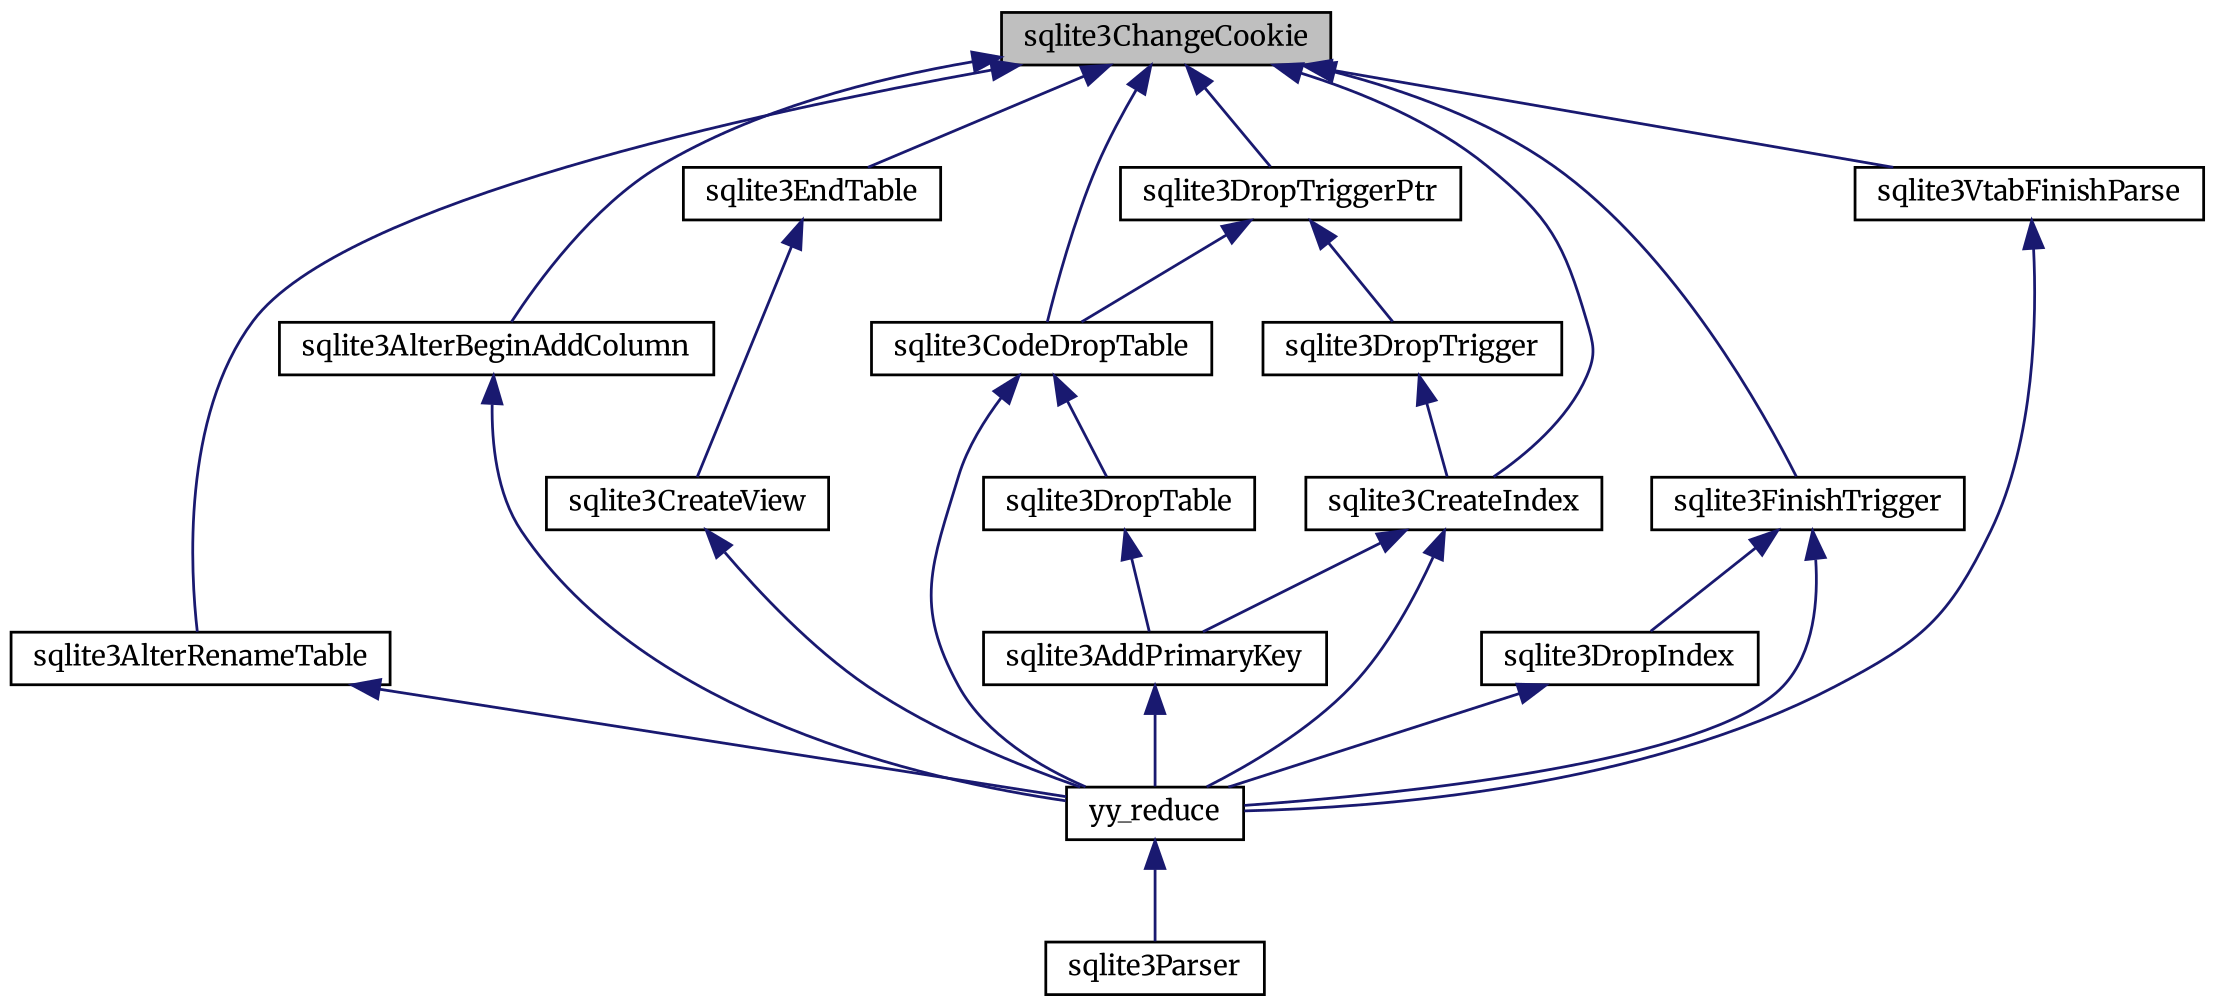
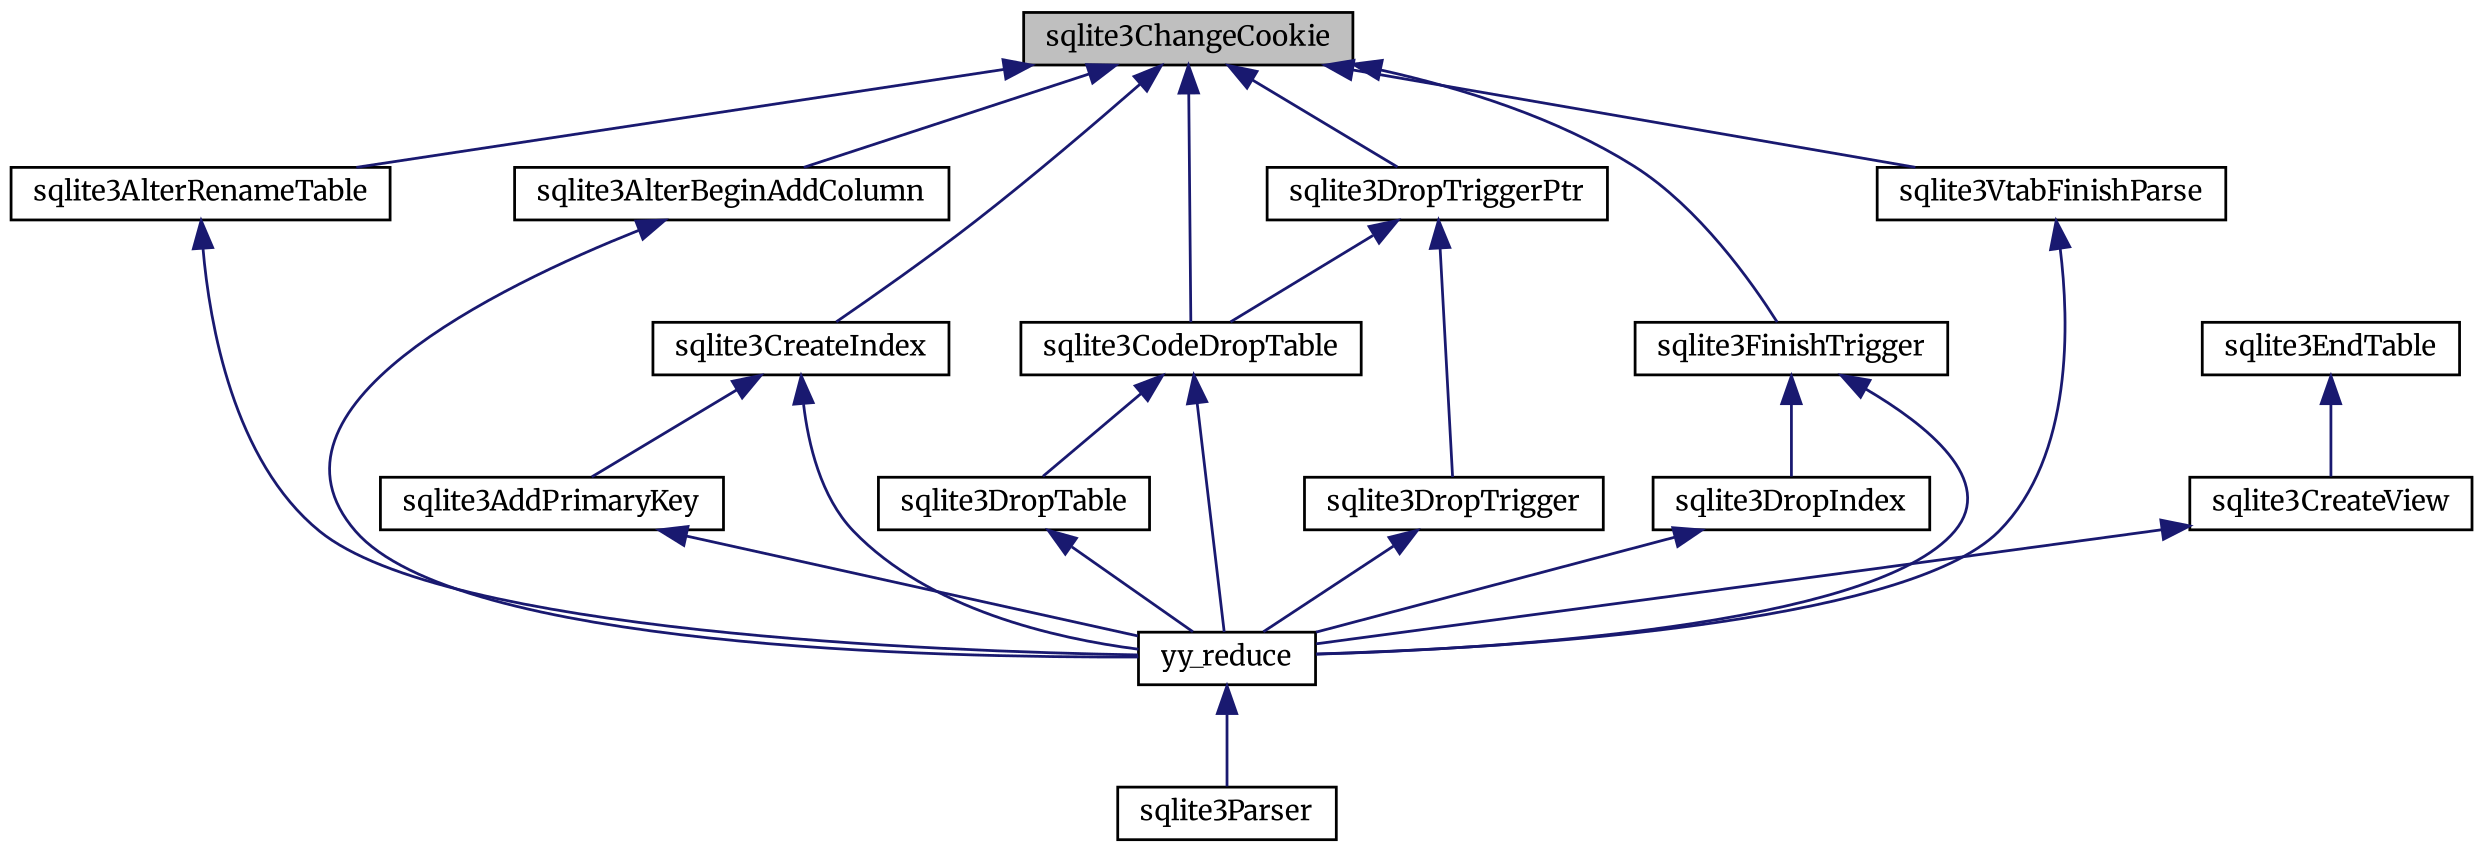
  digraph {
    fontname=Merriweather
    rankdir=TB
    node [color=black fillcolor=white fontname=Merriweather fontsize=10 shape=record style=filled]
    edge [color=midnightblue dir=back fontname=Merriweather fontsize=10 labelfontname=FreeSans labelfontsize=10 style=solid]
    n1 [fillcolor=grey75 fontcolor=black height=0.2 label=sqlite3ChangeCookie width=0.4]
    n2 [height=0.2 label=sqlite3AlterRenameTable width=0.4]
    n3 [height=0.2 label=sqlite3AlterBeginAddColumn width=0.4]
    n4 [height=0.2 label=sqlite3EndTable width=0.4]
    n5 [height=0.2 label=sqlite3CodeDropTable width=0.4]
    n6 [height=0.2 label=sqlite3CreateIndex width=0.4]
    n7 [height=0.2 label=sqlite3FinishTrigger width=0.4]
    n8 [height=0.2 label=sqlite3DropTriggerPtr width=0.4]
    n9 [height=0.2 label=sqlite3VtabFinishParse width=0.4]
    n10 [height=0.2 label=yy_reduce width=0.4]
    n11 [height=0.2 label=sqlite3CreateView width=0.4]
    n12 [height=0.2 label=sqlite3DropTable width=0.4]
    n13 [height=0.2 label=sqlite3AddPrimaryKey width=0.4]
    n14 [height=0.2 label=sqlite3DropIndex width=0.4]
    n15 [height=0.2 label=sqlite3DropTrigger width=0.4]
    n16 [height=0.2 label=sqlite3Parser width=0.4]
    n1 -> n2
    n1 -> n3
-   n1 -> n4
    n1 -> n5
    n1 -> n6
    n1 -> n7
    n1 -> n8
    n1 -> n9
    n2 -> n10
    n3 -> n10
    n4 -> n11
    n5 -> n10
    n5 -> n12
    n6 -> n10
    n6 -> n13
    n7 -> n10
    n7 -> n14
    n8 -> n5
    n8 -> n15
    n9 -> n10
    n10 -> n16
    n11 -> n10
-   n12 -> n13
+   n12 -> n10
    n13 -> n10
    n14 -> n10
-   n15 -> n6
+   n15 -> n10
  }
